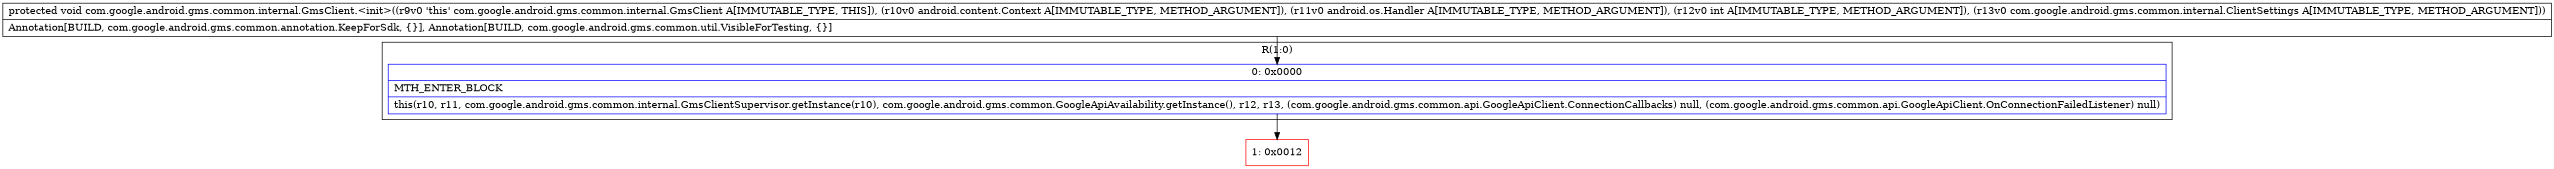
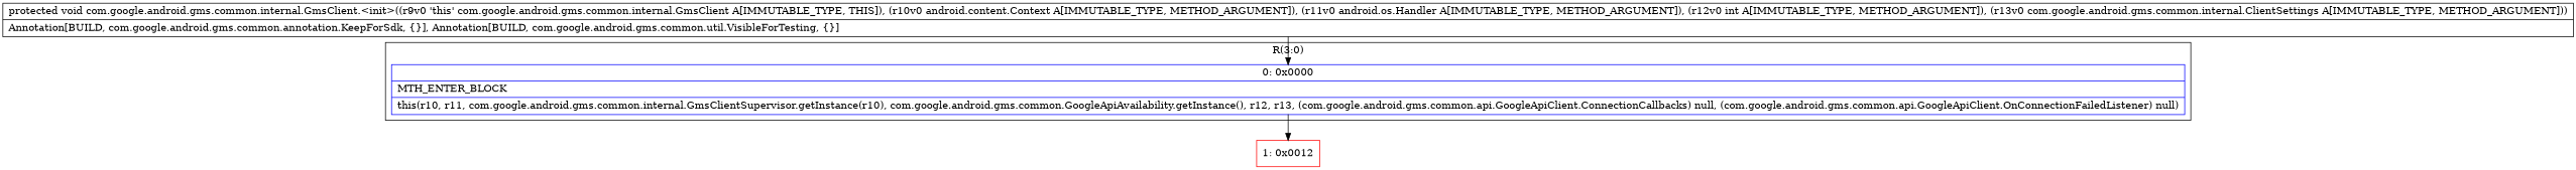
  digraph {
    node [shape=record]
    n1 [color=blue label="{0\:\ 0x0000|MTH_ENTER_BLOCK\l|this(r10, r11, com.google.android.gms.common.internal.GmsClientSupervisor.getInstance(r10), com.google.android.gms.common.GoogleApiAvailability.getInstance(), r12, r13, (com.google.android.gms.common.api.GoogleApiClient.ConnectionCallbacks) null, (com.google.android.gms.common.api.GoogleApiClient.OnConnectionFailedListener) null)\l}"]
    n2 [color=red label="{1\:\ 0x0012}"]
    n3 [label="{protected void com.google.android.gms.common.internal.GmsClient.\<init\>((r9v0 'this' com.google.android.gms.common.internal.GmsClient A[IMMUTABLE_TYPE, THIS]), (r10v0 android.content.Context A[IMMUTABLE_TYPE, METHOD_ARGUMENT]), (r11v0 android.os.Handler A[IMMUTABLE_TYPE, METHOD_ARGUMENT]), (r12v0 int A[IMMUTABLE_TYPE, METHOD_ARGUMENT]), (r13v0 com.google.android.gms.common.internal.ClientSettings A[IMMUTABLE_TYPE, METHOD_ARGUMENT]))  | Annotation[BUILD, com.google.android.gms.common.annotation.KeepForSdk, \{\}], Annotation[BUILD, com.google.android.gms.common.util.VisibleForTesting, \{\}]\l}"]
    subgraph cluster_1 {
-     label="R(1:0)"
+     label="R(3:0)"
      n1
    }
    n1 -> n2
    n3 -> n1
  }
